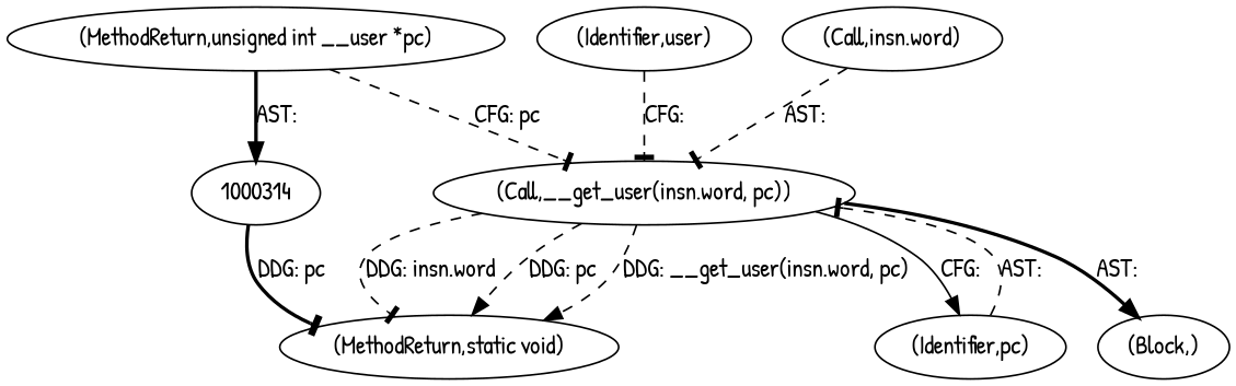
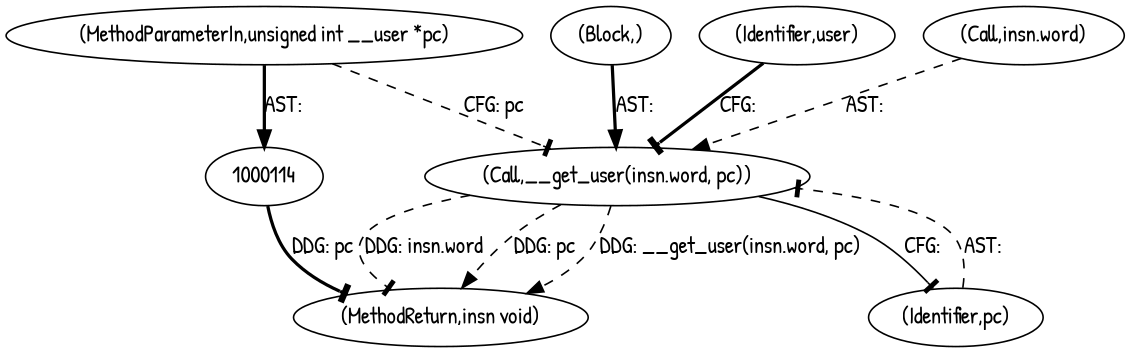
  digraph {
    fontname="Patrick Hand"
    node [fontname="Patrick Hand"]
    edge [arrowhead=tee fontname="Patrick Hand" style=dashed]
-   n1 [label="(MethodReturn,unsigned int __user *pc)"]
+   n1 [label="(MethodParameterIn,unsigned int __user *pc)"]
    n2 [label="(Call,__get_user(insn.word, pc))"]
-   1000114 [label=1000314]
-   n4 [label="(MethodReturn,static void)"]
+   1000114
+   n4 [label="(MethodReturn,insn void)"]
    n5 [label="(Identifier,pc)"]
    n6 [label="(Block,)"]
    n7 [label="(Identifier,user)"]
    n8 [label="(Call,insn.word)"]
    n1 -> n2 [label="CFG: pc"]
    n1 -> 1000114 [arrowhead=normal label="AST: " style=bold]
    n2 -> n4 [arrowhead=normal label="DDG: __get_user(insn.word, pc)"]
    n2 -> n4 [label="DDG: insn.word"]
    n2 -> n4 [arrowhead=normal label="DDG: pc"]
-   n2 -> n5 [arrowhead=normal label="CFG: " style=solid]
-   n2 -> n6 [arrowhead=normal label="AST: " style=bold]
+   n2 -> n5 [label="CFG: " style=solid]
+   n6 -> n2 [arrowhead=normal label="AST: " style=bold]
    1000114 -> n4 [label="DDG: pc" style=bold]
    n5 -> n2 [label="AST: "]
-   n7 -> n2 [label="CFG: "]
-   n8 -> n2 [label="AST: "]
+   n7 -> n2 [label="CFG: " style=bold]
+   n8 -> n2 [arrowhead=normal label="AST: "]
  }
